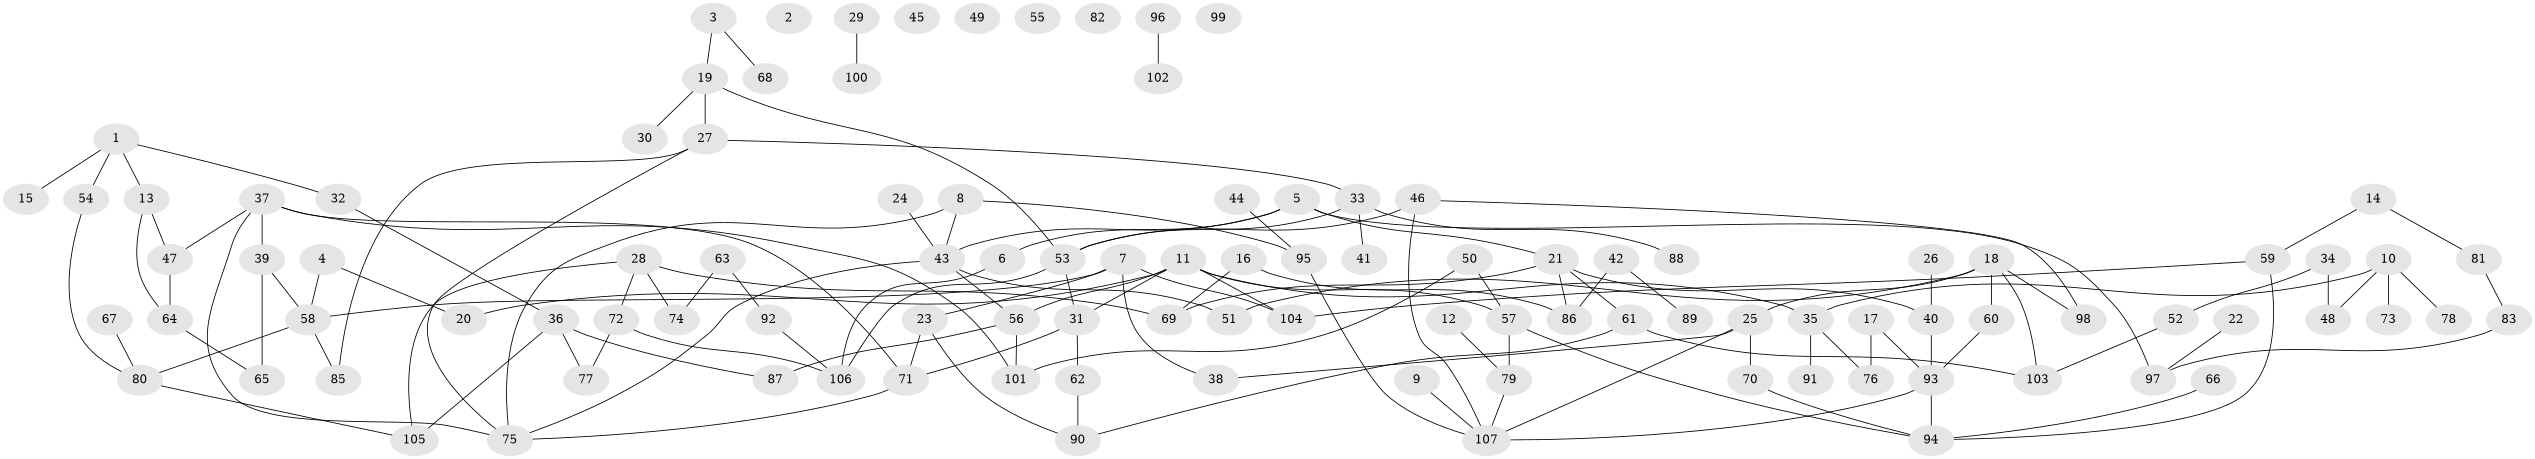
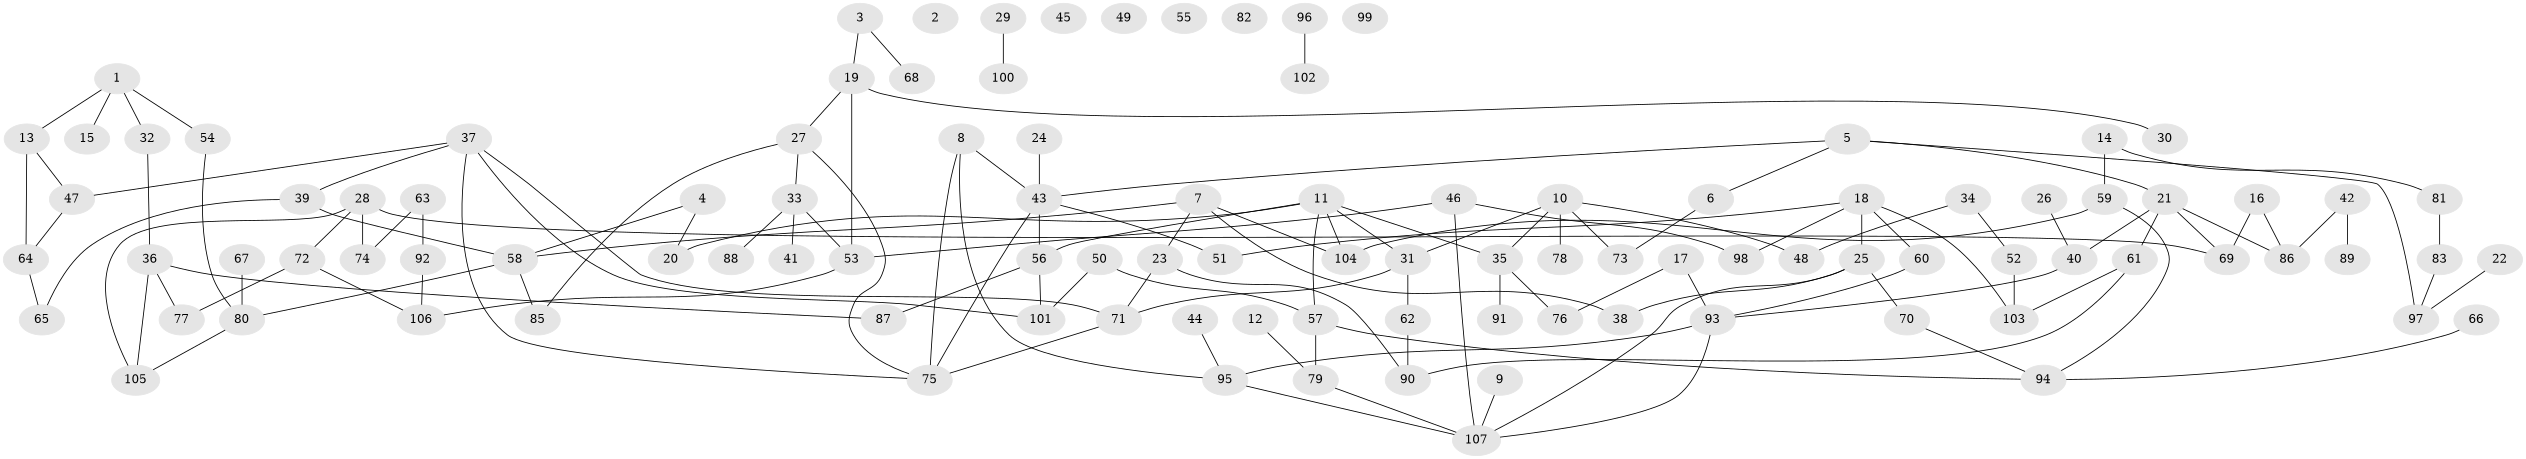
  graph {
    node [color=gray90 style=filled]
    1
    13
    15
    32
    54
    47
    64
    36
    80
    2
    3
    19
    68
    27
    30
    53
    4
    20
    58
    5
    6
    21
    43
    97
    106
    69
    86
    40
    61
    75
    56
    51
    7
    23
    38
    104
    71
    90
    85
    8
    95
    107
    9
    10
    31
    35
    48
    73
    78
    62
    76
    91
    11
    57
    87
    101
    79
    94
    12
    65
    105
    14
    59
    81
    83
    16
    17
    93
    18
    25
    60
    98
    103
    70
    33
    22
    24
    39
    26
    41
    88
    28
    72
    74
    77
    29
    100
    34
    52
    37
    42
    89
    44
    45
    46
    49
    50
    55
    63
    92
    66
    67
    82
    96
    102
    99
    1 -- 13
    1 -- 15
    1 -- 32
    1 -- 54
    13 -- 47
    13 -- 64
    32 -- 36
    54 -- 80
    47 -- 64
    64 -- 65
    36 -- 87
    36 -- 105
    36 -- 77
    80 -- 105
    3 -- 19
    3 -- 68
    19 -- 27
    19 -- 30
    19 -- 53
    27 -- 75
    27 -- 85
    27 -- 33
    53 -- 106
    4 -- 20
    4 -- 58
    58 -- 80
    58 -- 85
    5 -- 6
    5 -- 21
    5 -- 43
    5 -- 97
-   6 -- 106
+   6 -- 73
    21 -- 69
    21 -- 86
    21 -- 40
    21 -- 61
    43 -- 75
    43 -- 56
    43 -- 51
    40 -- 93
    61 -- 90
    61 -- 103
    56 -- 87
    56 -- 101
    7 -- 58
    7 -- 23
    7 -- 38
    7 -- 104
    23 -- 71
    23 -- 90
    71 -- 75
    8 -- 43
    8 -- 75
    8 -- 95
    95 -- 107
    9 -- 107
-   53 -- 31
+   10 -- 31
    10 -- 35
    10 -- 48
    10 -- 73
    10 -- 78
    31 -- 71
    31 -- 62
    35 -- 76
    35 -- 91
    62 -- 90
    11 -- 20
    11 -- 56
    11 -- 104
    11 -- 31
    11 -- 35
    11 -- 57
    57 -- 79
    57 -- 94
    79 -- 107
    12 -- 79
    14 -- 59
    14 -- 81
    59 -- 104
    59 -- 94
    81 -- 83
    83 -- 97
    16 -- 69
    16 -- 86
    17 -- 76
    17 -- 93
-   93 -- 94
+   93 -- 95
    93 -- 107
    18 -- 51
    18 -- 25
    18 -- 60
    18 -- 98
    18 -- 103
    25 -- 38
    25 -- 107
    25 -- 70
    60 -- 93
    70 -- 94
    33 -- 53
    33 -- 41
    33 -- 88
    22 -- 97
    24 -- 43
    39 -- 58
    39 -- 65
    26 -- 40
    28 -- 69
    28 -- 105
    28 -- 72
    28 -- 74
    72 -- 106
    72 -- 77
    29 -- 100
    34 -- 48
    34 -- 52
    52 -- 103
    37 -- 47
    37 -- 75
    37 -- 71
    37 -- 101
    37 -- 39
    42 -- 86
    42 -- 89
    44 -- 95
    46 -- 53
    46 -- 107
    46 -- 98
    50 -- 57
    50 -- 101
    63 -- 74
    63 -- 92
    92 -- 106
    66 -- 94
    67 -- 80
    96 -- 102
  }
